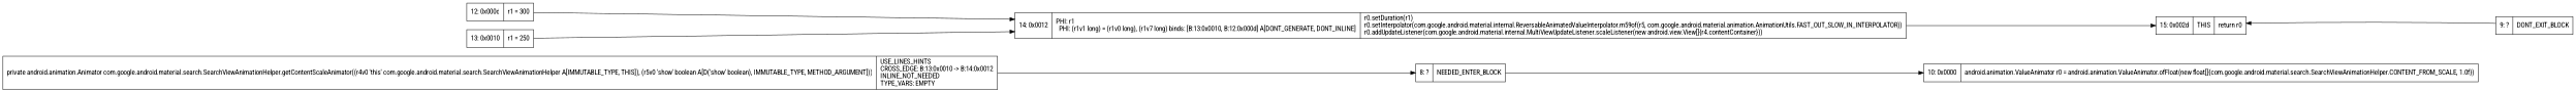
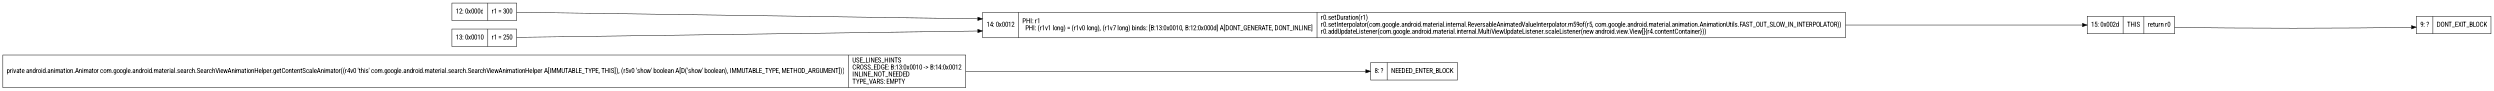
  digraph {
    fontname="Roboto Condensed"
    rankdir=LR
    node [fontname="Roboto Condensed" shape=record]
    edge [fontname="Roboto Condensed"]
    n1 [label="{8\:\ ?|NEEDED_ENTER_BLOCK\l}"]
-   n2 [label="{10\:\ 0x0000|android.animation.ValueAnimator r0 = android.animation.ValueAnimator.ofFloat(new float[]\{com.google.android.material.search.SearchViewAnimationHelper.CONTENT_FROM_SCALE, 1.0f\})\l}"]
    n3 [label="{12\:\ 0x000d|r1 = 300\l}"]
    n4 [label="{14\:\ 0x0012|PHI: r1 \l  PHI: (r1v1 long) = (r1v0 long), (r1v7 long) binds: [B:13:0x0010, B:12:0x000d] A[DONT_GENERATE, DONT_INLINE]\l|r0.setDuration(r1)\lr0.setInterpolator(com.google.android.material.internal.ReversableAnimatedValueInterpolator.m59of(r5, com.google.android.material.animation.AnimationUtils.FAST_OUT_SLOW_IN_INTERPOLATOR))\lr0.addUpdateListener(com.google.android.material.internal.MultiViewUpdateListener.scaleListener(new android.view.View[]\{r4.contentContainer\}))\l}"]
    n5 [label="{13\:\ 0x0010|r1 = 250\l}"]
    n6 [label="{15\:\ 0x002d|THIS\l|return r0\l}"]
    n7 [label="{9\:\ ?|DONT_EXIT_BLOCK\l}"]
    n8 [label="{private android.animation.Animator com.google.android.material.search.SearchViewAnimationHelper.getContentScaleAnimator((r4v0 'this' com.google.android.material.search.SearchViewAnimationHelper A[IMMUTABLE_TYPE, THIS]), (r5v0 'show' boolean A[D('show' boolean), IMMUTABLE_TYPE, METHOD_ARGUMENT]))  | USE_LINES_HINTS\lCROSS_EDGE: B:13:0x0010 \-\> B:14:0x0012\lINLINE_NOT_NEEDED\lTYPE_VARS: EMPTY\l}"]
-   n1 -> n2
    n3 -> n4
    n4 -> n6
    n5 -> n4
-   n7 -> n6
+   n6 -> n7
    n8 -> n1
  }
